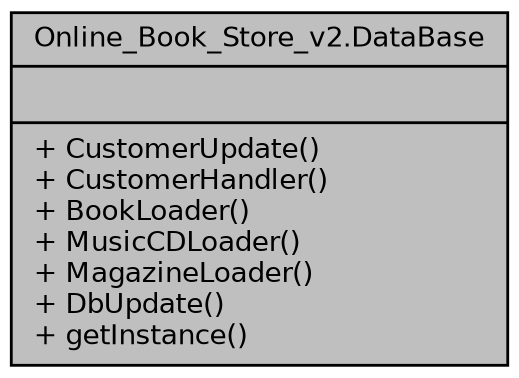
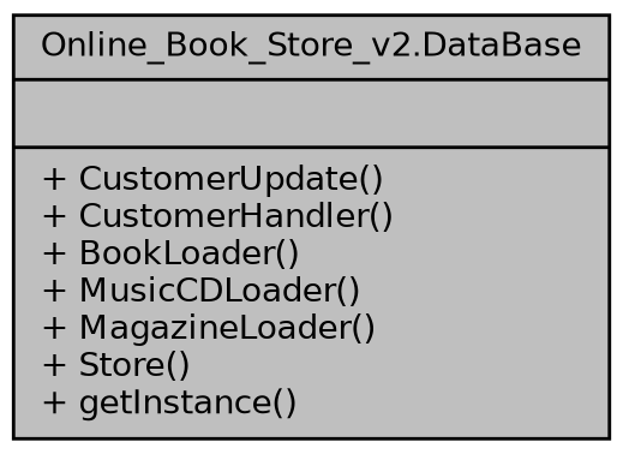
  digraph {
-   n1 [color=black fillcolor=grey75 fontcolor=black fontname=Helvetica fontsize=10 height=0.2 label="{Online_Book_Store_v2.DataBase\n||+ CustomerUpdate()\l+ CustomerHandler()\l+ BookLoader()\l+ MusicCDLoader()\l+ MagazineLoader()\l+ DbUpdate()\l+ getInstance()\l}" shape=record style=filled width=0.4]
+   n1 [color=black fillcolor=grey75 fontcolor=black fontname=Helvetica fontsize=10 height=0.2 label="{Online_Book_Store_v2.DataBase\n||+ CustomerUpdate()\l+ CustomerHandler()\l+ BookLoader()\l+ MusicCDLoader()\l+ MagazineLoader()\l+ Store()\l+ getInstance()\l}" shape=record style=filled width=0.4]
  }
